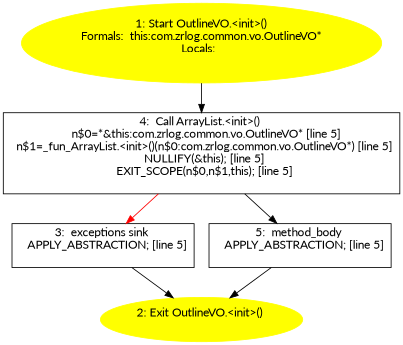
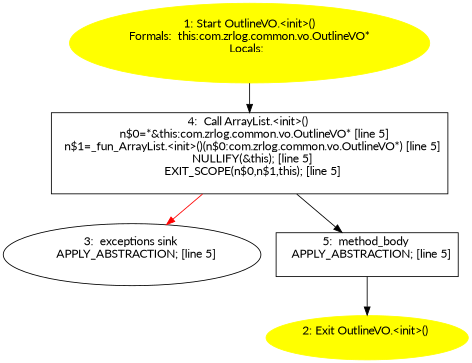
  digraph {
    fontname=Lato
    node [fontname=Lato shape=box]
    edge [fontname=Lato]
    n1 [color=yellow label="1: Start OutlineVO.<init>()\nFormals:  this:com.zrlog.common.vo.OutlineVO*\nLocals:  \n  " style=filled shape=""]
    n2 [label="4:  Call ArrayList.<init>() \n   n$0=*&this:com.zrlog.common.vo.OutlineVO* [line 5]\n  n$1=_fun_ArrayList.<init>()(n$0:com.zrlog.common.vo.OutlineVO*) [line 5]\n  NULLIFY(&this); [line 5]\n  EXIT_SCOPE(n$0,n$1,this); [line 5]\n "]
-   n3 [label="3:  exceptions sink \n   APPLY_ABSTRACTION; [line 5]\n "]
+   n3 [label="3:  exceptions sink \n   APPLY_ABSTRACTION; [line 5]\n " shape=ellipse]
    n4 [label="5:  method_body \n   APPLY_ABSTRACTION; [line 5]\n "]
    n5 [color=yellow label="2: Exit OutlineVO.<init>() \n  " style=filled shape=""]
    n1 -> n2
    n2 -> n3 [color=red]
    n2 -> n4
-   n3 -> n5
    n4 -> n5
  }
